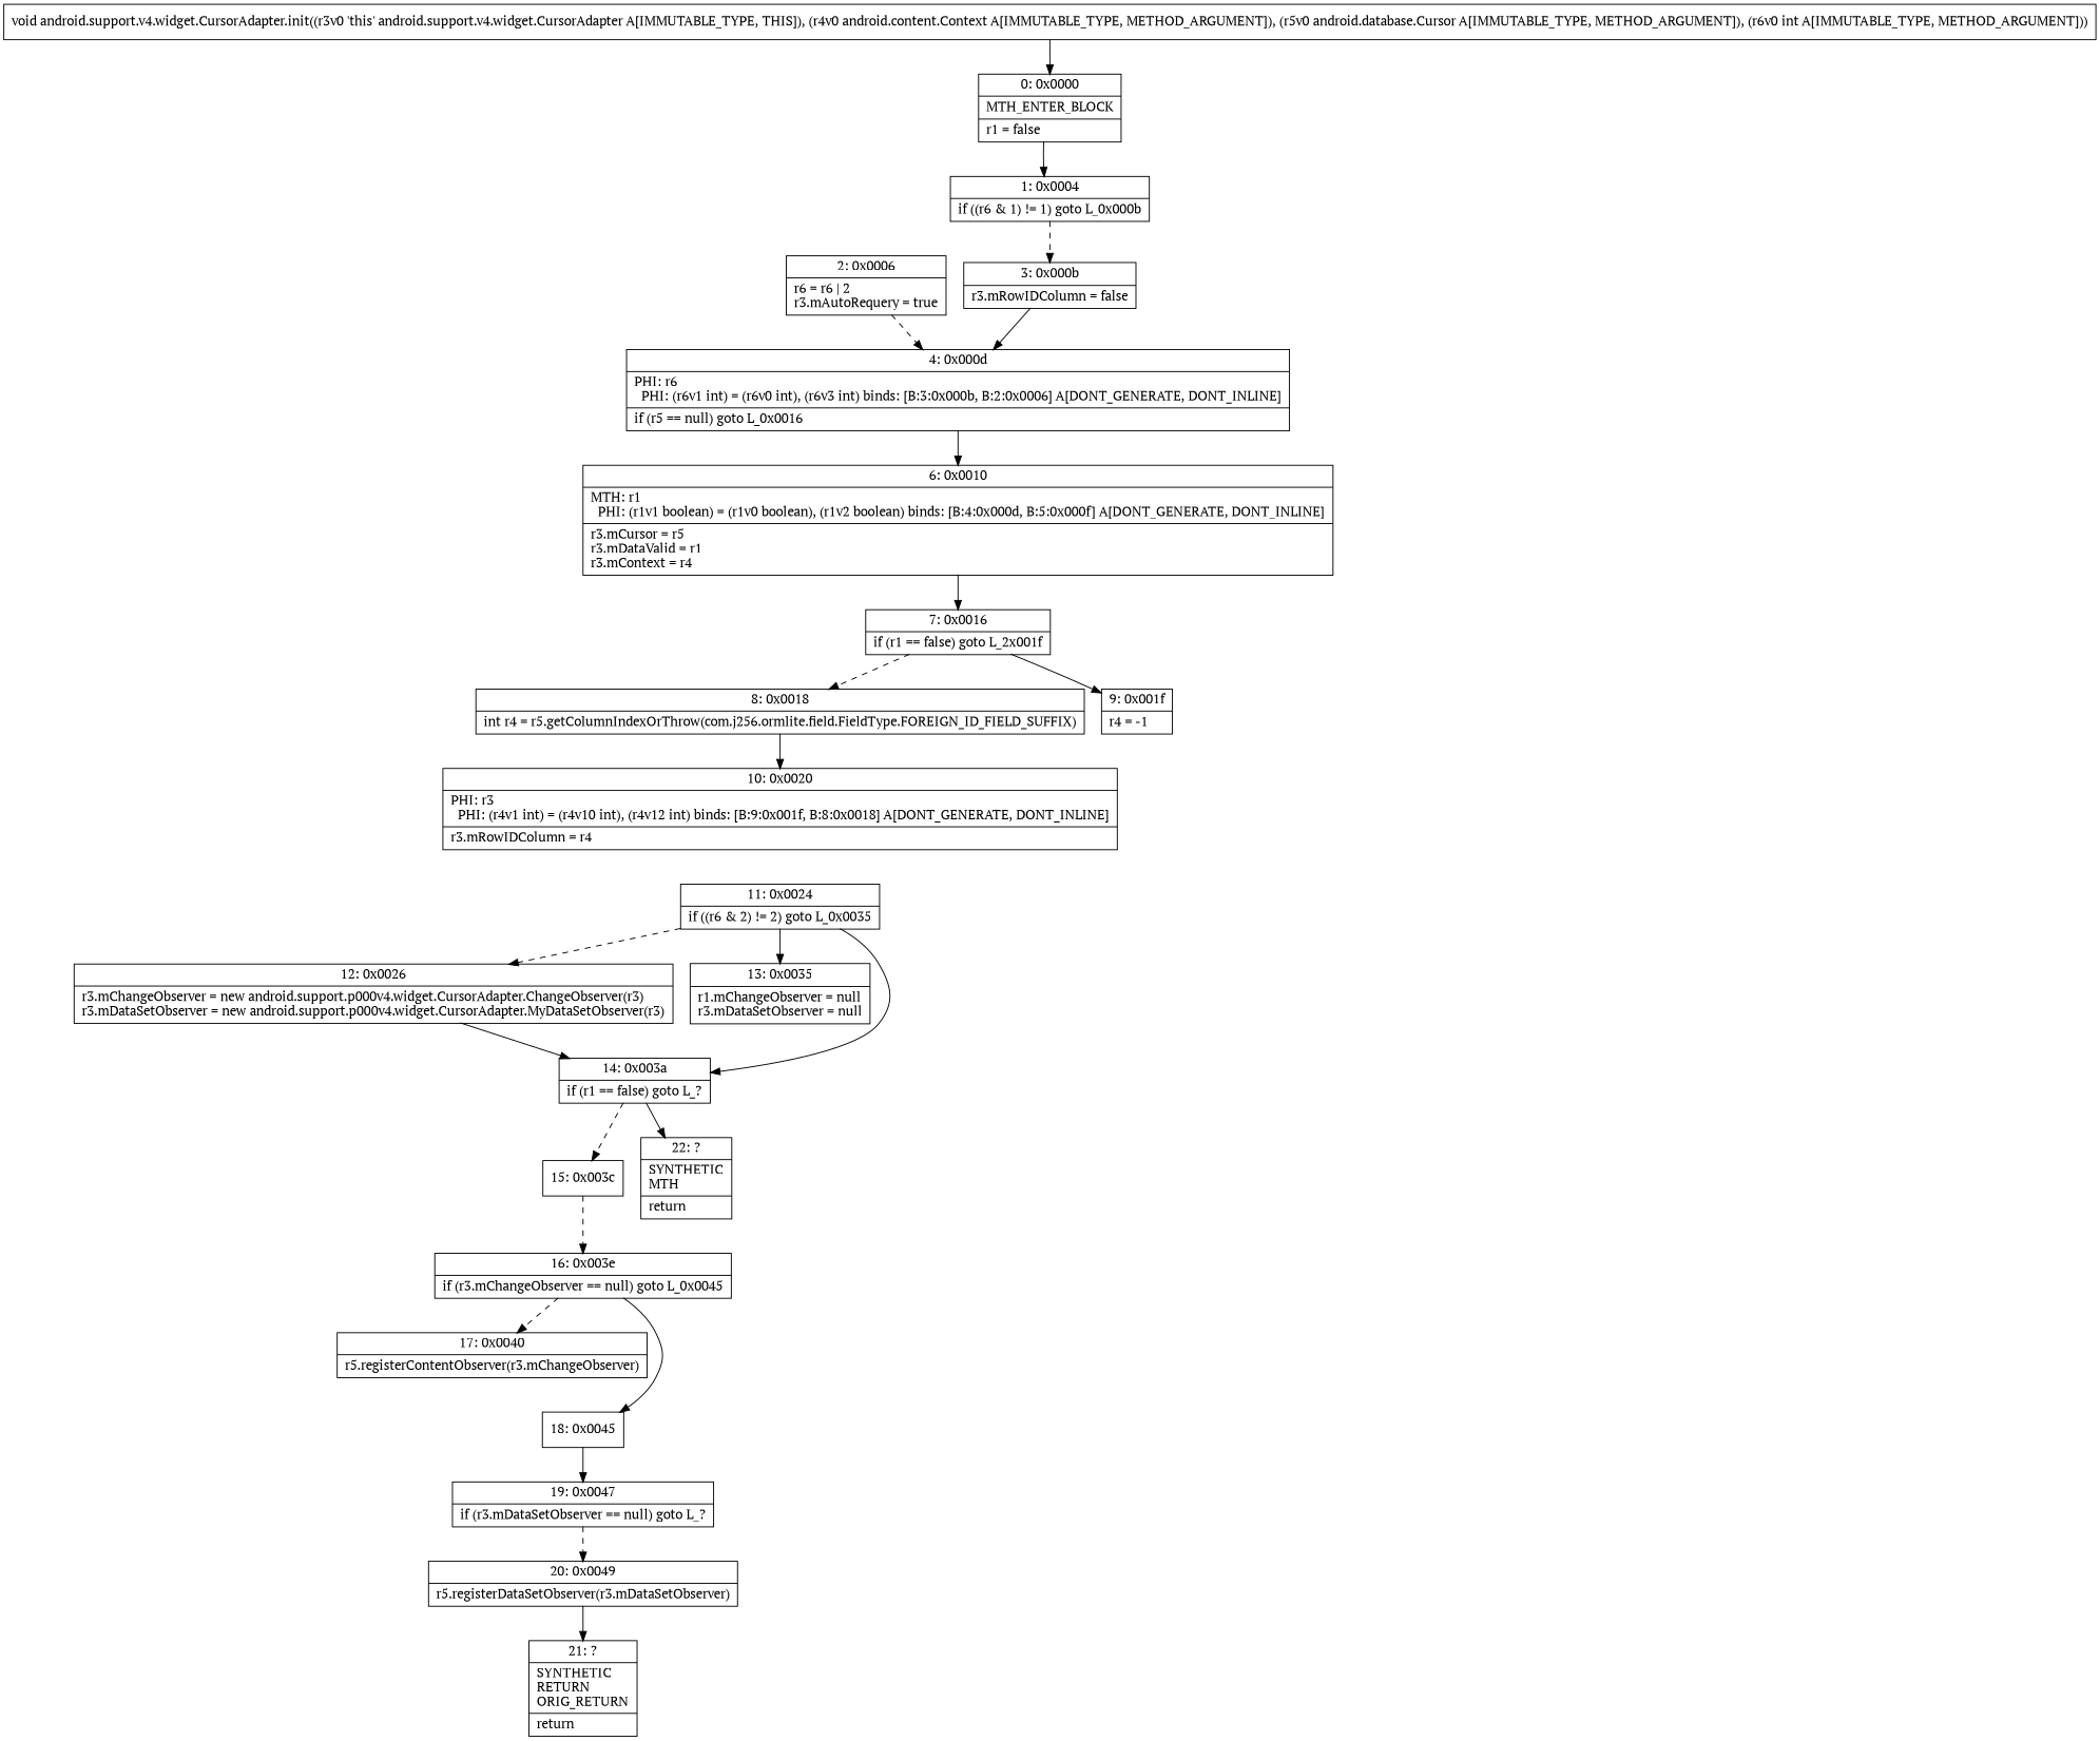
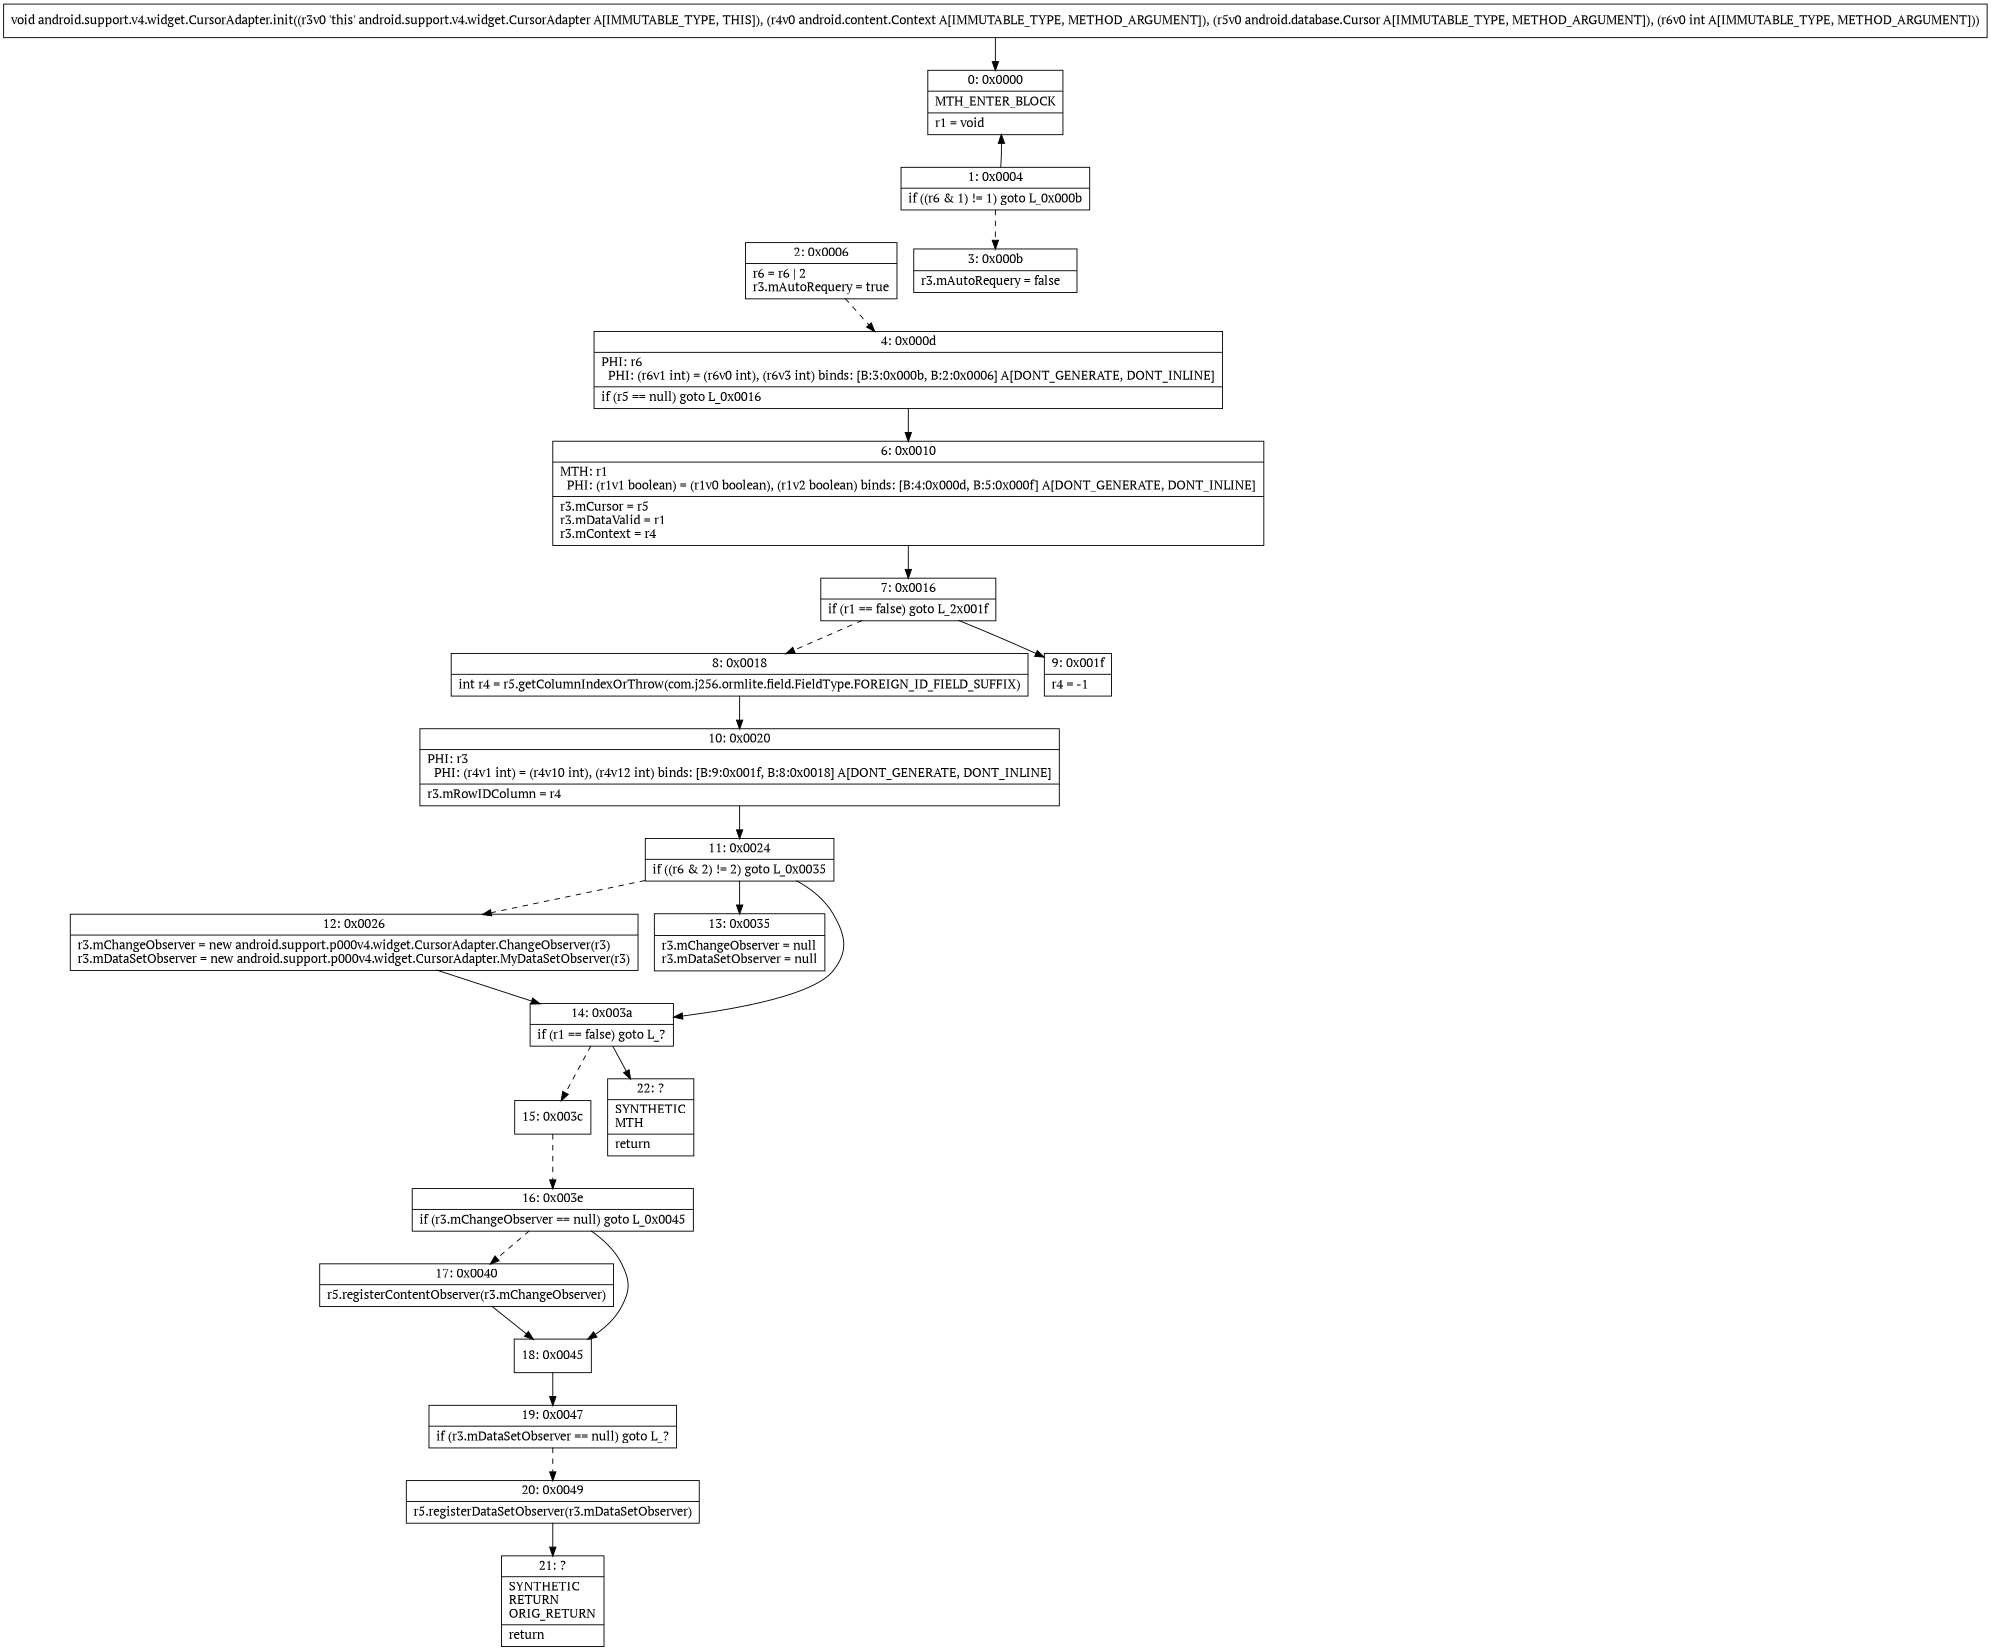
  digraph {
    fontname="PT Serif"
    node [fontname="PT Serif" shape=record]
    edge [fontname="PT Serif"]
-   n1 [label="{0\:\ 0x0000|MTH_ENTER_BLOCK\l|r1 = false\l}"]
+   n1 [label="{0\:\ 0x0000|MTH_ENTER_BLOCK\l|r1 = void\l}"]
    n2 [label="{1\:\ 0x0004|if ((r6 & 1) != 1) goto L_0x000b\l}"]
-   n3 [label="{3\:\ 0x000b|r3.mRowIDColumn = false\l}"]
+   n3 [label="{3\:\ 0x000b|r3.mAutoRequery = false\l}"]
    n4 [label="{2\:\ 0x0006|r6 = r6 \| 2\lr3.mAutoRequery = true\l}"]
    n5 [label="{4\:\ 0x000d|PHI: r6 \l  PHI: (r6v1 int) = (r6v0 int), (r6v3 int) binds: [B:3:0x000b, B:2:0x0006] A[DONT_GENERATE, DONT_INLINE]\l|if (r5 == null) goto L_0x0016\l}"]
    n6 [label="{6\:\ 0x0010|MTH: r1 \l  PHI: (r1v1 boolean) = (r1v0 boolean), (r1v2 boolean) binds: [B:4:0x000d, B:5:0x000f] A[DONT_GENERATE, DONT_INLINE]\l|r3.mCursor = r5\lr3.mDataValid = r1\lr3.mContext = r4\l}"]
    n7 [label="{7\:\ 0x0016|if (r1 == false) goto L_2x001f\l}"]
    n8 [label="{8\:\ 0x0018|int r4 = r5.getColumnIndexOrThrow(com.j256.ormlite.field.FieldType.FOREIGN_ID_FIELD_SUFFIX)\l}"]
    n9 [label="{9\:\ 0x001f|r4 = \-1\l}"]
    n10 [label="{10\:\ 0x0020|PHI: r3 \l  PHI: (r4v1 int) = (r4v10 int), (r4v12 int) binds: [B:9:0x001f, B:8:0x0018] A[DONT_GENERATE, DONT_INLINE]\l|r3.mRowIDColumn = r4\l}"]
    n11 [label="{11\:\ 0x0024|if ((r6 & 2) != 2) goto L_0x0035\l}"]
    n12 [label="{12\:\ 0x0026|r3.mChangeObserver = new android.support.p000v4.widget.CursorAdapter.ChangeObserver(r3)\lr3.mDataSetObserver = new android.support.p000v4.widget.CursorAdapter.MyDataSetObserver(r3)\l}"]
-   n13 [label="{13\:\ 0x0035|r1.mChangeObserver = null\lr3.mDataSetObserver = null\l}"]
+   n13 [label="{13\:\ 0x0035|r3.mChangeObserver = null\lr3.mDataSetObserver = null\l}"]
    n14 [label="{14\:\ 0x003a|if (r1 == false) goto L_?\l}"]
    n15 [label="{15\:\ 0x003c}"]
    n16 [label="{22\:\ ?|SYNTHETIC\lMTH\l|return\l}"]
    n17 [label="{16\:\ 0x003e|if (r3.mChangeObserver == null) goto L_0x0045\l}"]
    n18 [label="{17\:\ 0x0040|r5.registerContentObserver(r3.mChangeObserver)\l}"]
    n19 [label="{18\:\ 0x0045}"]
    n20 [label="{19\:\ 0x0047|if (r3.mDataSetObserver == null) goto L_?\l}"]
    n21 [label="{20\:\ 0x0049|r5.registerDataSetObserver(r3.mDataSetObserver)\l}"]
    n22 [label="{21\:\ ?|SYNTHETIC\lRETURN\lORIG_RETURN\l|return\l}"]
    n23 [label="{void android.support.v4.widget.CursorAdapter.init((r3v0 'this' android.support.v4.widget.CursorAdapter A[IMMUTABLE_TYPE, THIS]), (r4v0 android.content.Context A[IMMUTABLE_TYPE, METHOD_ARGUMENT]), (r5v0 android.database.Cursor A[IMMUTABLE_TYPE, METHOD_ARGUMENT]), (r6v0 int A[IMMUTABLE_TYPE, METHOD_ARGUMENT])) }"]
-   n1 -> n2
+   n2 -> n1
    n2 -> n3 [style=dashed]
-   n3 -> n5
    n4 -> n5 [style=dashed]
    n5 -> n6
    n6 -> n7
    n7 -> n8 [style=dashed]
    n7 -> n9
    n8 -> n10
+   n10 -> n11
    n11 -> n12 [style=dashed]
    n11 -> n13
    n11 -> n14
    n12 -> n14
    n14 -> n15 [style=dashed]
    n14 -> n16
    n15 -> n17 [style=dashed]
    n17 -> n18 [style=dashed]
    n17 -> n19
+   n18 -> n19
    n19 -> n20
    n20 -> n21 [style=dashed]
    n21 -> n22
    n23 -> n1
  }
